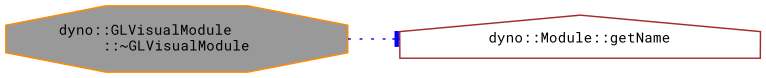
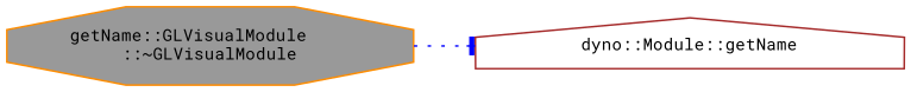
  digraph {
    rankdir=LR
    fontname="Roboto Mono"
    node [fontname="Roboto Mono" fontsize=10 style=filled]
-   n1 [color=darkorange fillcolor=grey60 fontcolor=black height=0.2 label="dyno::GLVisualModule\l::~GLVisualModule" shape=octagon width=0.4]
+   n1 [color=darkorange fillcolor=grey60 fontcolor=black height=0.2 label="getName::GLVisualModule\l::~GLVisualModule" shape=octagon width=0.4]
    n2 [color=brown fillcolor=white height=0.2 label="dyno::Module::getName" shape=house width=0.4]
    n1 -> n2 [color=blue fontname="Roboto Mono" fontsize=10 labelfontname=Helvetica labelfontsize=10 style=dotted arrowhead=tee]
  }
